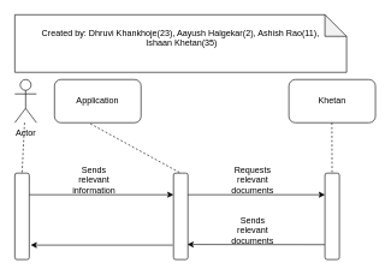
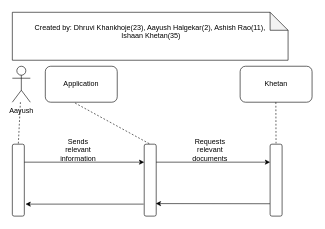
  <mxCell id="0" />
  <mxCell id="1" parent="0" />
- <mxCell id="2" value="Actor" style="shape=umlActor;verticalLabelPosition=bottom;verticalAlign=top;html=1;outlineConnect=0;" vertex="1" parent="1"><mxGeometry x="20" y="110" width="30" height="60" as="geometry" /></mxCell>
+ <mxCell id="2" value="Aayush" style="shape=umlActor;verticalLabelPosition=bottom;verticalAlign=top;html=1;outlineConnect=0;" vertex="1" parent="1"><mxGeometry x="20" y="110" width="30" height="60" as="geometry" /></mxCell>
  <mxCell id="3" value="Application" style="rounded=1;whiteSpace=wrap;html=1;" vertex="1" parent="1"><mxGeometry x="75" y="110" width="120" height="60" as="geometry" /></mxCell>
  <mxCell id="4" value="" style="rounded=1;whiteSpace=wrap;html=1;direction=south;" vertex="1" parent="1"><mxGeometry x="20" y="240" width="20" height="120" as="geometry" /></mxCell>
  <mxCell id="5" value="" style="rounded=1;whiteSpace=wrap;html=1;direction=south;" vertex="1" parent="1"><mxGeometry x="240" y="240" width="20" height="120" as="geometry" /></mxCell>
  <mxCell id="6" value="" style="endArrow=classic;html=1;exitX=0.25;exitY=0;exitDx=0;exitDy=0;" edge="1" parent="1" source="4"><mxGeometry width="50" height="50" relative="1" as="geometry"><mxPoint x="320" y="320" as="sourcePoint" /><mxPoint x="240" y="270" as="targetPoint" /></mxGeometry></mxCell>
  <mxCell id="7" value="Sends relevant information" style="text;html=1;strokeColor=none;fillColor=none;align=center;verticalAlign=middle;whiteSpace=wrap;rounded=0;" vertex="1" parent="1"><mxGeometry x="110" y="240" width="40" height="20" as="geometry" /></mxCell>
  <mxCell id="8" style="edgeStyle=orthogonalEdgeStyle;rounded=0;orthogonalLoop=1;jettySize=auto;html=1;exitX=0.5;exitY=1;exitDx=0;exitDy=0;" edge="1" parent="1" source="7" target="7"><mxGeometry relative="1" as="geometry" /></mxCell>
  <mxCell id="9" value="" style="endArrow=classic;html=1;" edge="1" parent="1"><mxGeometry width="50" height="50" relative="1" as="geometry"><mxPoint x="239" y="340" as="sourcePoint" /><mxPoint x="42" y="340" as="targetPoint" /></mxGeometry></mxCell>
  <mxCell id="10" value="" style="endArrow=none;dashed=1;html=1;exitX=0.414;exitY=1.023;exitDx=0;exitDy=0;exitPerimeter=0;entryX=0;entryY=0.5;entryDx=0;entryDy=0;" edge="1" parent="1" source="3" target="5"><mxGeometry width="50" height="50" relative="1" as="geometry"><mxPoint x="650" y="460" as="sourcePoint" /><mxPoint x="300" y="250" as="targetPoint" /></mxGeometry></mxCell>
  <mxCell id="11" value="" style="endArrow=none;dashed=1;html=1;entryX=0;entryY=0.5;entryDx=0;entryDy=0;" edge="1" parent="1" source="2" target="4"><mxGeometry width="50" height="50" relative="1" as="geometry"><mxPoint x="30" y="210" as="sourcePoint" /><mxPoint x="30.32" y="278.62" as="targetPoint" /></mxGeometry></mxCell>
  <mxCell id="12" value="Created by: Dhruvi Khankhoje(23), Aayush Halgekar(2), Ashish Rao(11),&lt;br&gt;&amp;nbsp;Ishaan Khetan(35)&lt;br&gt;&amp;nbsp;" style="shape=note;whiteSpace=wrap;html=1;backgroundOutline=1;darkOpacity=0.05;" vertex="1" parent="1"><mxGeometry x="20" y="20" width="460" height="80" as="geometry" /></mxCell>
  <mxCell id="13" value="Khetan" style="rounded=1;whiteSpace=wrap;html=1;" vertex="1" parent="1"><mxGeometry x="400" y="110" width="120" height="60" as="geometry" /></mxCell>
  <mxCell id="14" value="" style="rounded=1;whiteSpace=wrap;html=1;direction=south;" vertex="1" parent="1"><mxGeometry x="450" y="240" width="20" height="120" as="geometry" /></mxCell>
  <mxCell id="15" value="" style="endArrow=classic;html=1;exitX=0.25;exitY=0;exitDx=0;exitDy=0;entryX=0.25;entryY=1;entryDx=0;entryDy=0;" edge="1" parent="1" source="5" target="14"><mxGeometry width="50" height="50" relative="1" as="geometry"><mxPoint x="290" y="360" as="sourcePoint" /><mxPoint x="340" y="310" as="targetPoint" /></mxGeometry></mxCell>
  <mxCell id="16" value="Requests relevant documents" style="text;html=1;strokeColor=none;fillColor=none;align=center;verticalAlign=middle;whiteSpace=wrap;rounded=0;" vertex="1" parent="1"><mxGeometry x="330" y="240" width="40" height="20" as="geometry" /></mxCell>
  <mxCell id="17" value="" style="endArrow=classic;html=1;entryX=0.826;entryY=0.034;entryDx=0;entryDy=0;entryPerimeter=0;exitX=0.828;exitY=1.014;exitDx=0;exitDy=0;exitPerimeter=0;" edge="1" parent="1" source="14" target="5"><mxGeometry width="50" height="50" relative="1" as="geometry"><mxPoint x="290" y="350" as="sourcePoint" /><mxPoint x="340" y="300" as="targetPoint" /></mxGeometry></mxCell>
- <mxCell id="18" value="Sends relevant documents" style="text;html=1;strokeColor=none;fillColor=none;align=center;verticalAlign=middle;whiteSpace=wrap;rounded=0;" vertex="1" parent="1"><mxGeometry x="330" y="310" width="40" height="20" as="geometry" /></mxCell>
  <mxCell id="19" value="" style="endArrow=none;dashed=1;html=1;exitX=0.414;exitY=1.023;exitDx=0;exitDy=0;exitPerimeter=0;entryX=0;entryY=0.5;entryDx=0;entryDy=0;" edge="1" parent="1"><mxGeometry width="50" height="50" relative="1" as="geometry"><mxPoint x="459.58" y="170" as="sourcePoint" /><mxPoint x="459.9" y="238.62" as="targetPoint" /></mxGeometry></mxCell>
  <mxCell id="20" style="edgeStyle=orthogonalEdgeStyle;rounded=0;orthogonalLoop=1;jettySize=auto;html=1;exitX=0.5;exitY=1;exitDx=0;exitDy=0;exitPerimeter=0;" edge="1" parent="1" source="12" target="12"><mxGeometry relative="1" as="geometry" /></mxCell>
  <mxCell id="21" style="edgeStyle=orthogonalEdgeStyle;rounded=0;orthogonalLoop=1;jettySize=auto;html=1;exitX=0.5;exitY=1;exitDx=0;exitDy=0;exitPerimeter=0;" edge="1" parent="1" source="12" target="12"><mxGeometry relative="1" as="geometry" /></mxCell>
